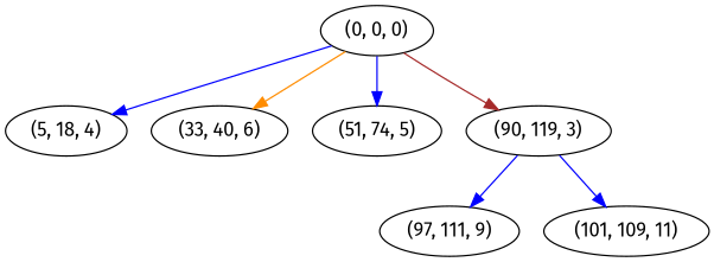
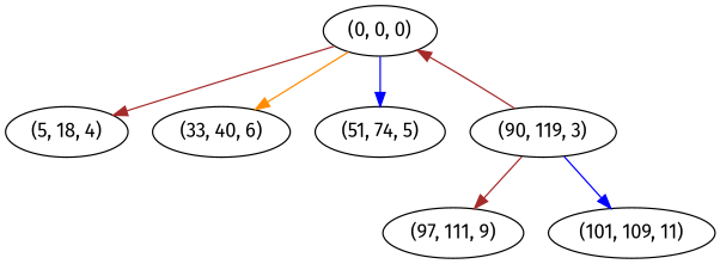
  digraph {
    fontname="Fira Sans"
    node [fontname="Fira Sans"]
    edge [color=brown fontname="Fira Sans"]
    "(0, 0, 0)"
    "(5, 18, 4)"
    "(33, 40, 6)"
    "(51, 74, 5)"
    "(90, 119, 3)"
    "(97, 111, 9)"
    "(101, 109, 11)"
-   "(0, 0, 0)" -> "(5, 18, 4)" [color=blue]
+   "(0, 0, 0)" -> "(5, 18, 4)"
    "(0, 0, 0)" -> "(33, 40, 6)" [color=darkorange]
    "(0, 0, 0)" -> "(51, 74, 5)" [color=blue]
-   "(0, 0, 0)" -> "(90, 119, 3)"
-   "(90, 119, 3)" -> "(97, 111, 9)" [color=blue]
+   "(90, 119, 3)" -> "(0, 0, 0)"
+   "(90, 119, 3)" -> "(97, 111, 9)"
    "(90, 119, 3)" -> "(101, 109, 11)" [color=blue]
  }
